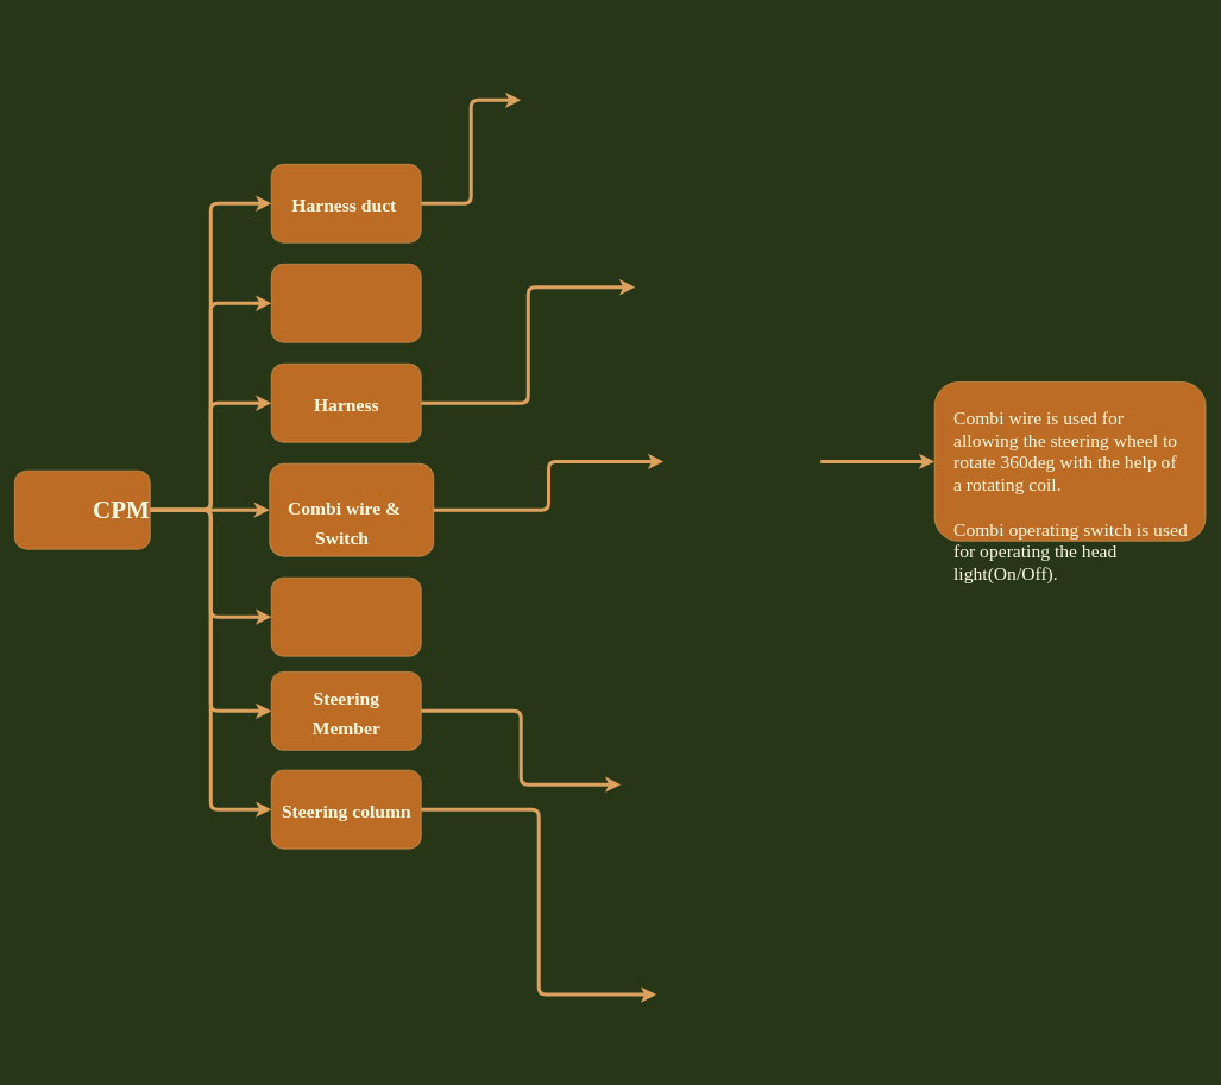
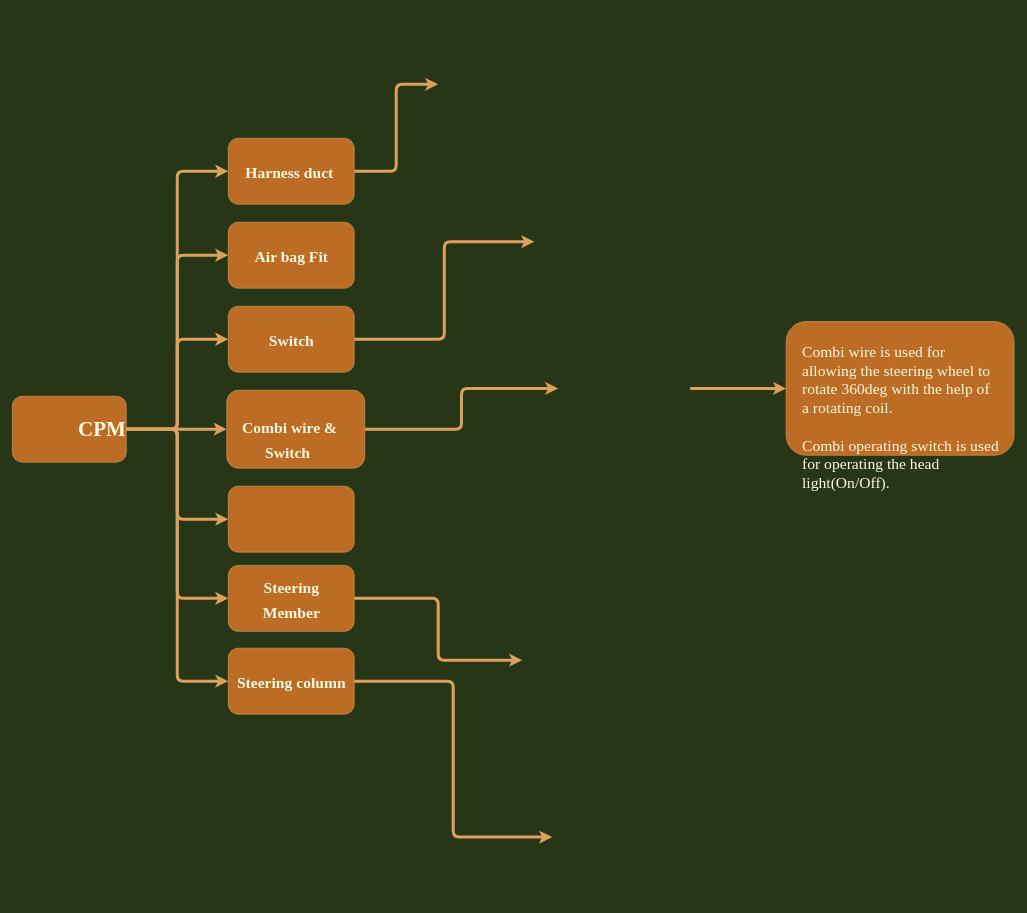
  <mxCell id="0" />
  <mxCell id="1" parent="0" />
  <mxCell id="2" style="edgeStyle=orthogonalEdgeStyle;curved=0;rounded=1;sketch=0;orthogonalLoop=1;jettySize=auto;html=1;exitX=1;exitY=0.5;exitDx=0;exitDy=0;entryX=0;entryY=0.5;entryDx=0;entryDy=0;fontFamily=Tahoma;fontSize=26;fontColor=#FEFAE0;strokeColor=#DDA15E;strokeWidth=5;fillColor=#BC6C25;" edge="1" parent="1" source="9" target="17"><mxGeometry relative="1" as="geometry" /></mxCell>
  <mxCell id="3" style="edgeStyle=orthogonalEdgeStyle;curved=0;rounded=1;sketch=0;orthogonalLoop=1;jettySize=auto;html=1;exitX=1;exitY=0.5;exitDx=0;exitDy=0;entryX=0;entryY=0.5;entryDx=0;entryDy=0;fontFamily=Tahoma;fontSize=26;fontColor=#FEFAE0;strokeColor=#DDA15E;strokeWidth=5;fillColor=#BC6C25;" edge="1" parent="1" source="9" target="14"><mxGeometry relative="1" as="geometry" /></mxCell>
  <mxCell id="4" style="edgeStyle=orthogonalEdgeStyle;curved=0;rounded=1;sketch=0;orthogonalLoop=1;jettySize=auto;html=1;exitX=1;exitY=0.5;exitDx=0;exitDy=0;entryX=0;entryY=0.5;entryDx=0;entryDy=0;fontFamily=Tahoma;fontSize=26;fontColor=#FEFAE0;strokeColor=#DDA15E;strokeWidth=5;fillColor=#BC6C25;" edge="1" parent="1" source="9" target="11"><mxGeometry relative="1" as="geometry" /></mxCell>
  <mxCell id="5" style="edgeStyle=orthogonalEdgeStyle;curved=0;rounded=1;sketch=0;orthogonalLoop=1;jettySize=auto;html=1;exitX=1;exitY=0.5;exitDx=0;exitDy=0;entryX=0;entryY=0.5;entryDx=0;entryDy=0;fontFamily=Tahoma;fontSize=26;fontColor=#FEFAE0;strokeColor=#DDA15E;strokeWidth=5;fillColor=#BC6C25;" edge="1" parent="1" source="9" target="21"><mxGeometry relative="1" as="geometry" /></mxCell>
  <mxCell id="6" style="edgeStyle=orthogonalEdgeStyle;curved=0;rounded=1;sketch=0;orthogonalLoop=1;jettySize=auto;html=1;exitX=1;exitY=0.5;exitDx=0;exitDy=0;entryX=0;entryY=0.5;entryDx=0;entryDy=0;fontFamily=Tahoma;fontSize=26;fontColor=#FEFAE0;strokeColor=#DDA15E;strokeWidth=5;fillColor=#BC6C25;" edge="1" parent="1" source="9" target="19"><mxGeometry relative="1" as="geometry" /></mxCell>
  <mxCell id="7" style="edgeStyle=orthogonalEdgeStyle;curved=0;rounded=1;sketch=0;orthogonalLoop=1;jettySize=auto;html=1;exitX=1;exitY=0.5;exitDx=0;exitDy=0;entryX=0;entryY=0.5;entryDx=0;entryDy=0;fontFamily=Tahoma;fontSize=26;fontColor=#FEFAE0;strokeColor=#DDA15E;strokeWidth=5;fillColor=#BC6C25;" edge="1" parent="1" source="9" target="25"><mxGeometry relative="1" as="geometry" /></mxCell>
  <mxCell id="8" style="edgeStyle=orthogonalEdgeStyle;curved=0;rounded=1;sketch=0;orthogonalLoop=1;jettySize=auto;html=1;exitX=1;exitY=0.5;exitDx=0;exitDy=0;entryX=0;entryY=0.5;entryDx=0;entryDy=0;fontFamily=Tahoma;fontSize=26;fontColor=#FEFAE0;strokeColor=#DDA15E;strokeWidth=5;fillColor=#BC6C25;" edge="1" parent="1" source="9" target="28"><mxGeometry relative="1" as="geometry" /></mxCell>
  <mxCell id="9" value="" style="rounded=1;whiteSpace=wrap;html=1;sketch=0;fontColor=#FEFAE0;strokeColor=#DDA15E;fillColor=#BC6C25;" vertex="1" parent="1"><mxGeometry x="20" y="660" width="190" height="110" as="geometry" /></mxCell>
  <mxCell id="10" value="&lt;font face=&quot;Tahoma&quot; style=&quot;font-size: 35px;&quot;&gt;&lt;b&gt;CPM&lt;/b&gt;&lt;/font&gt;" style="text;html=1;strokeColor=none;fillColor=none;align=center;verticalAlign=middle;whiteSpace=wrap;rounded=0;sketch=0;fontColor=#FEFAE0;" vertex="1" parent="1"><mxGeometry x="140" y="700" width="60" height="30" as="geometry" /></mxCell>
  <mxCell id="11" value="" style="rounded=1;whiteSpace=wrap;html=1;sketch=0;fontFamily=Tahoma;fontSize=35;fontColor=#FEFAE0;strokeColor=#DDA15E;fillColor=#BC6C25;" vertex="1" parent="1"><mxGeometry x="380" y="370" width="210" height="110" as="geometry" /></mxCell>
+ <mxCell id="12" value="&lt;b&gt;&lt;font style=&quot;font-size: 26px;&quot;&gt;Air bag Fit&lt;/font&gt;&lt;/b&gt;" style="text;html=1;strokeColor=none;fillColor=none;align=center;verticalAlign=middle;whiteSpace=wrap;rounded=0;sketch=0;fontFamily=Tahoma;fontSize=35;fontColor=#FEFAE0;" vertex="1" parent="1"><mxGeometry x="387.5" y="370" width="195" height="110" as="geometry" /></mxCell>
  <mxCell id="13" style="edgeStyle=orthogonalEdgeStyle;curved=0;rounded=1;sketch=0;orthogonalLoop=1;jettySize=auto;html=1;exitX=1;exitY=0.5;exitDx=0;exitDy=0;entryX=0;entryY=0.5;entryDx=0;entryDy=0;fontFamily=Tahoma;fontSize=26;fontColor=#FEFAE0;strokeColor=#DDA15E;strokeWidth=5;fillColor=#BC6C25;" edge="1" parent="1" source="14" target="33"><mxGeometry relative="1" as="geometry" /></mxCell>
  <mxCell id="14" value="" style="rounded=1;whiteSpace=wrap;html=1;sketch=0;fontFamily=Tahoma;fontSize=35;fontColor=#FEFAE0;strokeColor=#DDA15E;fillColor=#BC6C25;" vertex="1" parent="1"><mxGeometry x="380" y="510" width="210" height="110" as="geometry" /></mxCell>
- <mxCell id="15" value="&lt;b&gt;&lt;font style=&quot;font-size: 26px;&quot;&gt;Harness&lt;/font&gt;&lt;/b&gt;" style="text;html=1;strokeColor=none;fillColor=none;align=center;verticalAlign=middle;whiteSpace=wrap;rounded=0;sketch=0;fontFamily=Tahoma;fontSize=35;fontColor=#FEFAE0;" vertex="1" parent="1"><mxGeometry x="387.5" y="510" width="195" height="110" as="geometry" /></mxCell>
+ <mxCell id="15" value="&lt;b&gt;&lt;font style=&quot;font-size: 26px;&quot;&gt;Switch&lt;/font&gt;&lt;/b&gt;" style="text;html=1;strokeColor=none;fillColor=none;align=center;verticalAlign=middle;whiteSpace=wrap;rounded=0;sketch=0;fontFamily=Tahoma;fontSize=35;fontColor=#FEFAE0;" vertex="1" parent="1"><mxGeometry x="387.5" y="510" width="195" height="110" as="geometry" /></mxCell>
  <mxCell id="16" style="edgeStyle=orthogonalEdgeStyle;curved=0;rounded=1;sketch=0;orthogonalLoop=1;jettySize=auto;html=1;exitX=1;exitY=0.5;exitDx=0;exitDy=0;entryX=0;entryY=0.5;entryDx=0;entryDy=0;fontFamily=Tahoma;fontSize=26;fontColor=#FEFAE0;strokeColor=#DDA15E;strokeWidth=5;fillColor=#BC6C25;" edge="1" parent="1" source="17" target="32"><mxGeometry relative="1" as="geometry" /></mxCell>
  <mxCell id="17" value="" style="rounded=1;whiteSpace=wrap;html=1;sketch=0;fontFamily=Tahoma;fontSize=35;fontColor=#FEFAE0;strokeColor=#DDA15E;fillColor=#BC6C25;" vertex="1" parent="1"><mxGeometry x="377.5" y="650" width="230" height="130" as="geometry" /></mxCell>
  <mxCell id="18" value="&lt;b&gt;&lt;font style=&quot;font-size: 26px;&quot;&gt;Combi wire &amp;amp; Switch&amp;nbsp;&lt;/font&gt;&lt;/b&gt;" style="text;html=1;strokeColor=none;fillColor=none;align=center;verticalAlign=middle;whiteSpace=wrap;rounded=0;sketch=0;fontFamily=Tahoma;fontSize=35;fontColor=#FEFAE0;" vertex="1" parent="1"><mxGeometry x="401.25" y="685" width="162.5" height="90" as="geometry" /></mxCell>
  <mxCell id="19" value="" style="rounded=1;whiteSpace=wrap;html=1;sketch=0;fontFamily=Tahoma;fontSize=35;fontColor=#FEFAE0;strokeColor=#DDA15E;fillColor=#BC6C25;" vertex="1" parent="1"><mxGeometry x="380" y="810" width="210" height="110" as="geometry" /></mxCell>
  <mxCell id="20" style="edgeStyle=orthogonalEdgeStyle;curved=0;rounded=1;sketch=0;orthogonalLoop=1;jettySize=auto;html=1;exitX=1;exitY=0.5;exitDx=0;exitDy=0;fontFamily=Tahoma;fontSize=26;fontColor=#FEFAE0;strokeColor=#DDA15E;strokeWidth=5;fillColor=#BC6C25;" edge="1" parent="1" source="21" target="34"><mxGeometry relative="1" as="geometry" /></mxCell>
  <mxCell id="21" value="" style="rounded=1;whiteSpace=wrap;html=1;sketch=0;fontFamily=Tahoma;fontSize=35;fontColor=#FEFAE0;strokeColor=#DDA15E;fillColor=#BC6C25;" vertex="1" parent="1"><mxGeometry x="380" y="230" width="210" height="110" as="geometry" /></mxCell>
  <mxCell id="22" value="&lt;b&gt;&lt;font style=&quot;font-size: 26px;&quot;&gt;Harness duct&amp;nbsp;&lt;/font&gt;&lt;/b&gt;" style="text;html=1;strokeColor=none;fillColor=none;align=center;verticalAlign=middle;whiteSpace=wrap;rounded=0;sketch=0;fontFamily=Tahoma;fontSize=35;fontColor=#FEFAE0;" vertex="1" parent="1"><mxGeometry x="387.5" y="230" width="195" height="110" as="geometry" /></mxCell>
  <mxCell id="23" value="" style="shape=image;verticalLabelPosition=bottom;labelBackgroundColor=default;verticalAlign=top;aspect=fixed;imageAspect=0;image=https://www.kirchhoff-automotive.com/fileadmin/_processed_/6/c/csm_PKW_Armaturentafeltraeger_2_1fc3941070.jpg;" vertex="1" parent="1"><mxGeometry x="870" y="980" width="425.94" height="240" as="geometry" /></mxCell>
  <mxCell id="24" style="edgeStyle=orthogonalEdgeStyle;curved=0;rounded=1;sketch=0;orthogonalLoop=1;jettySize=auto;html=1;exitX=1;exitY=0.5;exitDx=0;exitDy=0;entryX=0;entryY=0.5;entryDx=0;entryDy=0;fontFamily=Tahoma;fontSize=26;fontColor=#FEFAE0;strokeColor=#DDA15E;fillColor=#BC6C25;strokeWidth=5;" edge="1" parent="1" source="25" target="23"><mxGeometry relative="1" as="geometry" /></mxCell>
  <mxCell id="25" value="" style="rounded=1;whiteSpace=wrap;html=1;sketch=0;fontFamily=Tahoma;fontSize=35;fontColor=#FEFAE0;strokeColor=#DDA15E;fillColor=#BC6C25;" vertex="1" parent="1"><mxGeometry x="380" y="942" width="210" height="110" as="geometry" /></mxCell>
  <mxCell id="26" value="&lt;b&gt;&lt;font style=&quot;font-size: 26px;&quot;&gt;Steering Member&lt;/font&gt;&lt;/b&gt;" style="text;html=1;strokeColor=none;fillColor=none;align=center;verticalAlign=middle;whiteSpace=wrap;rounded=0;sketch=0;fontFamily=Tahoma;fontSize=35;fontColor=#FEFAE0;" vertex="1" parent="1"><mxGeometry x="387.5" y="942" width="195" height="110" as="geometry" /></mxCell>
  <mxCell id="27" style="edgeStyle=orthogonalEdgeStyle;curved=0;rounded=1;sketch=0;orthogonalLoop=1;jettySize=auto;html=1;exitX=1;exitY=0.5;exitDx=0;exitDy=0;fontFamily=Tahoma;fontSize=26;fontColor=#FEFAE0;strokeColor=#DDA15E;strokeWidth=5;fillColor=#BC6C25;entryX=0;entryY=0.5;entryDx=0;entryDy=0;" edge="1" parent="1" source="28" target="30"><mxGeometry relative="1" as="geometry" /></mxCell>
  <mxCell id="28" value="" style="rounded=1;whiteSpace=wrap;html=1;sketch=0;fontFamily=Tahoma;fontSize=35;fontColor=#FEFAE0;strokeColor=#DDA15E;fillColor=#BC6C25;" vertex="1" parent="1"><mxGeometry x="380" y="1080" width="210" height="110" as="geometry" /></mxCell>
  <mxCell id="29" value="&lt;span style=&quot;font-size: 26px;&quot;&gt;&lt;b&gt;Steering column&lt;/b&gt;&lt;/span&gt;" style="text;html=1;strokeColor=none;fillColor=none;align=center;verticalAlign=middle;whiteSpace=wrap;rounded=0;sketch=0;fontFamily=Tahoma;fontSize=35;fontColor=#FEFAE0;" vertex="1" parent="1"><mxGeometry x="387.5" y="1080" width="195" height="110" as="geometry" /></mxCell>
  <mxCell id="30" value="" style="shape=image;verticalLabelPosition=bottom;labelBackgroundColor=default;verticalAlign=top;aspect=fixed;imageAspect=0;image=https://www.nsk.com/company/news/2018/images/0604/a01.jpg;" vertex="1" parent="1"><mxGeometry x="920" y="1290" width="333.33" height="210" as="geometry" /></mxCell>
  <mxCell id="31" style="edgeStyle=orthogonalEdgeStyle;curved=0;rounded=1;sketch=0;orthogonalLoop=1;jettySize=auto;html=1;exitX=1;exitY=0.5;exitDx=0;exitDy=0;entryX=0;entryY=0.5;entryDx=0;entryDy=0;fontFamily=Tahoma;fontSize=26;fontColor=#FEFAE0;strokeColor=#DDA15E;strokeWidth=5;fillColor=#BC6C25;" edge="1" parent="1" source="32" target="35"><mxGeometry relative="1" as="geometry" /></mxCell>
  <mxCell id="32" value="" style="shape=image;verticalLabelPosition=bottom;labelBackgroundColor=default;verticalAlign=top;aspect=fixed;imageAspect=0;image=https://www.shopee365.com/media/catalog/product/cache/a1d6199b8797d1adf27d00b7ce72a9f8/c/o/combination-switch-for-tata-indigo-old-model-ai-440-s8727.jpg;" vertex="1" parent="1"><mxGeometry x="930" y="537" width="220" height="220" as="geometry" /></mxCell>
  <mxCell id="33" value="" style="shape=image;verticalLabelPosition=bottom;labelBackgroundColor=default;verticalAlign=top;aspect=fixed;imageAspect=0;image=https://meridiancableassemblies.com/wp-content/uploads/2017/01/110cc-atv-wire-harness-150-53-12.jpg;" vertex="1" parent="1"><mxGeometry x="890.13" y="300" width="349.51" height="205" as="geometry" /></mxCell>
  <mxCell id="34" value="" style="shape=image;verticalLabelPosition=bottom;labelBackgroundColor=default;verticalAlign=top;aspect=fixed;imageAspect=0;image=https://www.researchgate.net/profile/Xu-Wang-112/publication/242246836/figure/fig1/AS:669369545793543@1536601544436/Typical-vehicle-HVAC-system-components-4.png;" vertex="1" parent="1"><mxGeometry x="730" y="20" width="445.71" height="240" as="geometry" /></mxCell>
  <mxCell id="35" value="" style="rounded=1;whiteSpace=wrap;html=1;sketch=0;fontFamily=Tahoma;fontSize=26;fontColor=#FEFAE0;strokeColor=#DDA15E;fillColor=#BC6C25;" vertex="1" parent="1"><mxGeometry x="1310" y="535.5" width="380" height="223" as="geometry" /></mxCell>
  <mxCell id="36" value="Combi wire is used for allowing the steering wheel to rotate 360deg with the help of a rotating coil.&amp;nbsp;&lt;br&gt;&lt;br&gt;Combi operating switch is used for operating the head light(On/Off).&amp;nbsp;" style="text;html=1;strokeColor=none;fillColor=none;align=left;verticalAlign=middle;whiteSpace=wrap;rounded=0;sketch=0;fontFamily=Tahoma;fontSize=26;fontColor=#FEFAE0;" vertex="1" parent="1"><mxGeometry x="1335" y="560" width="330" height="270" as="geometry" /></mxCell>
